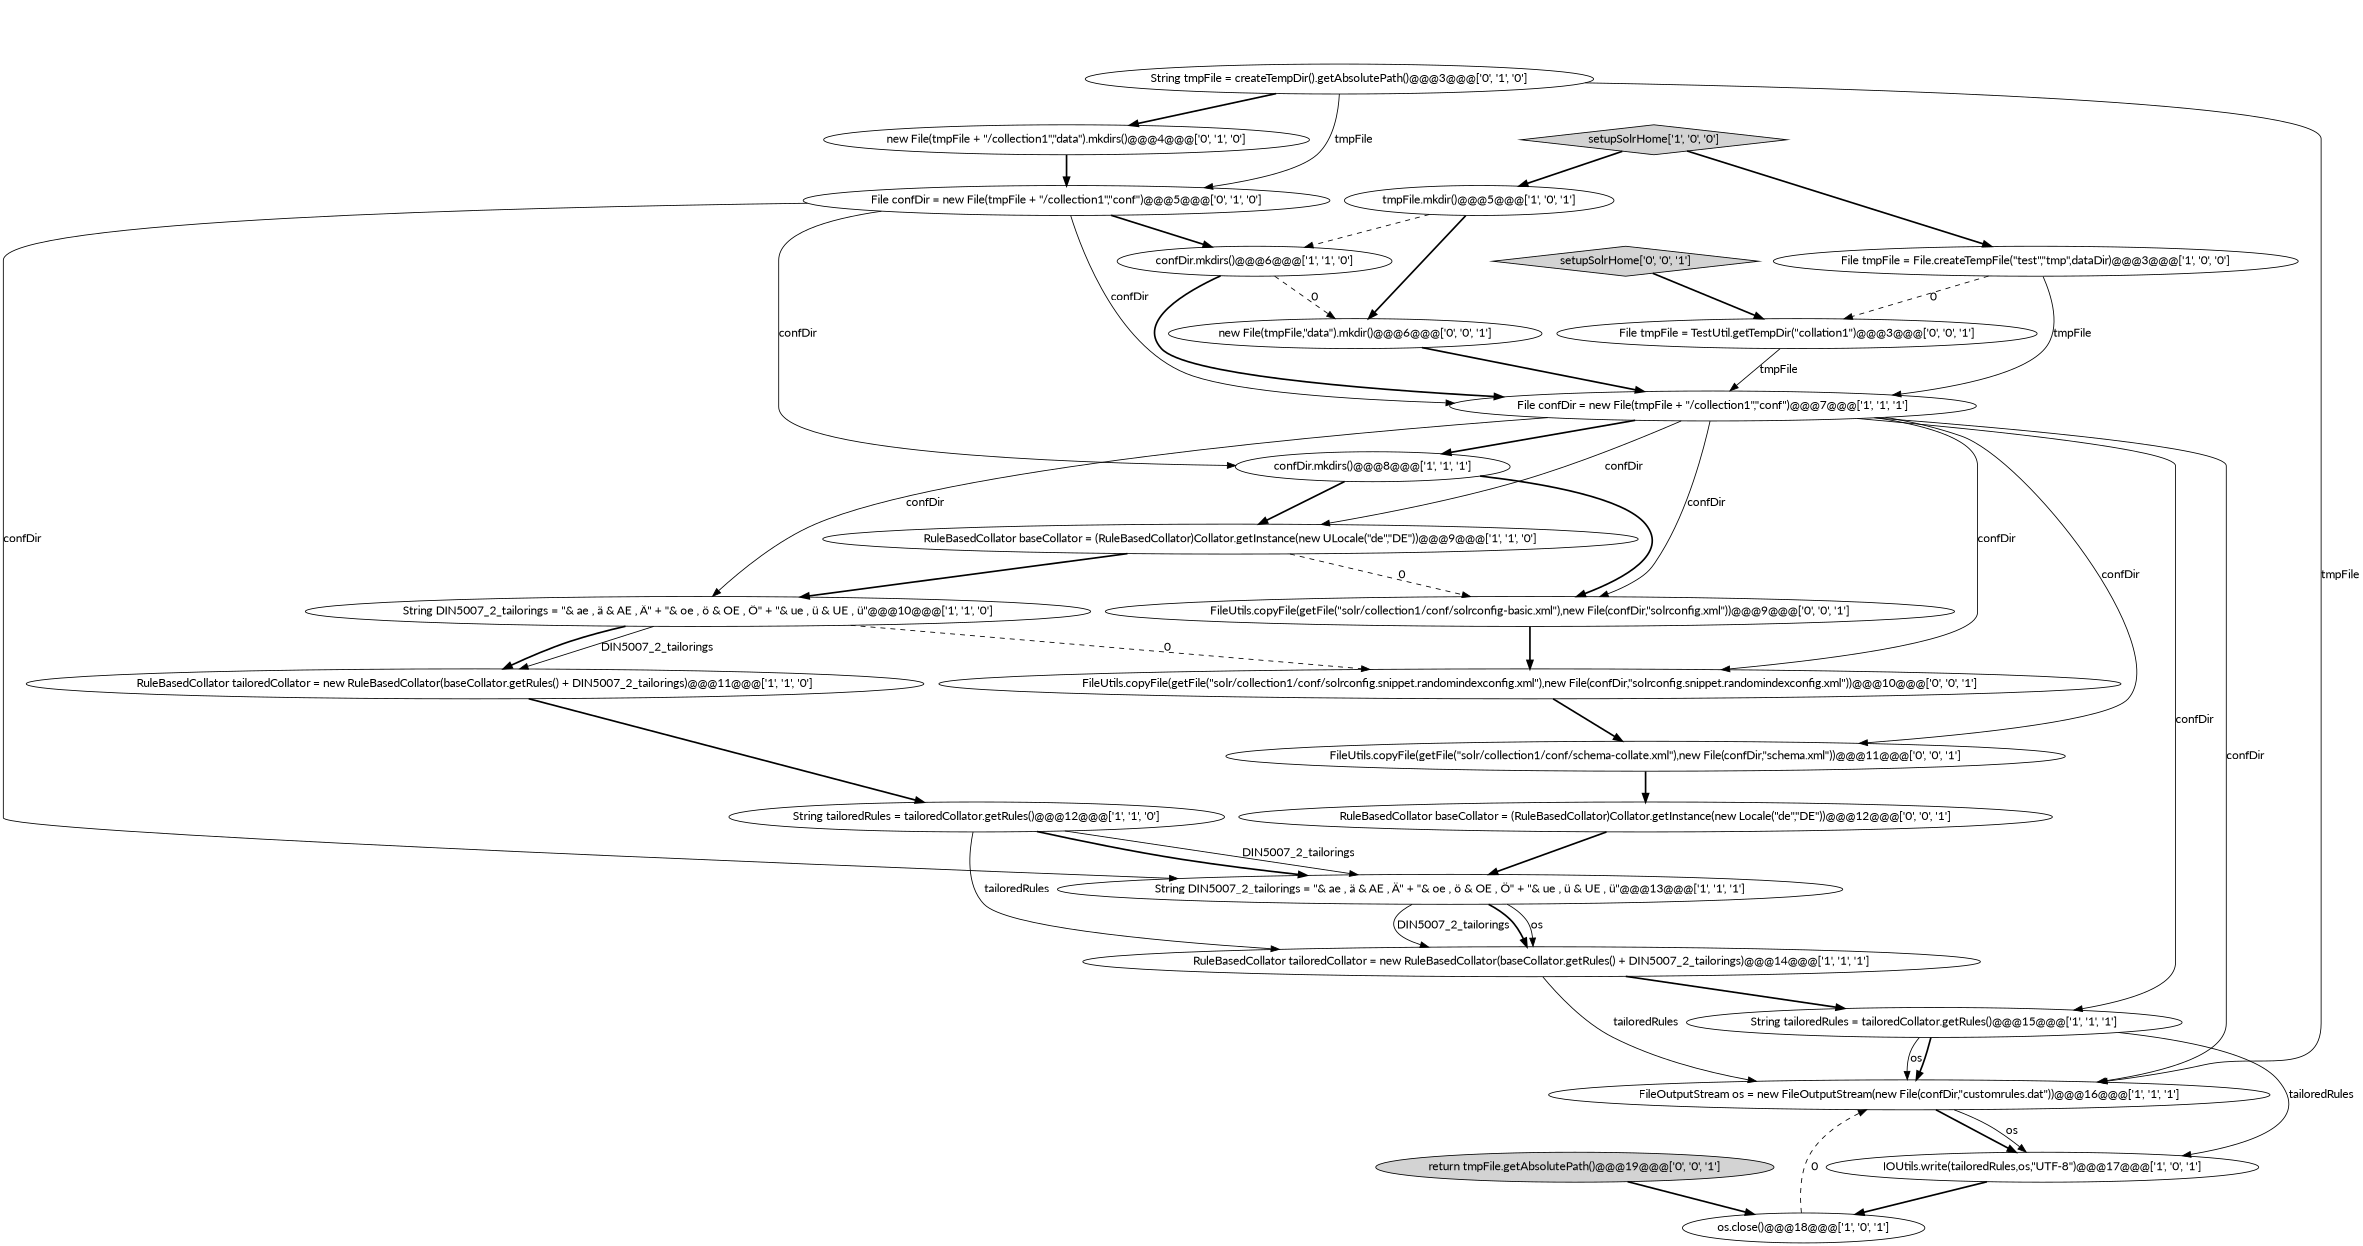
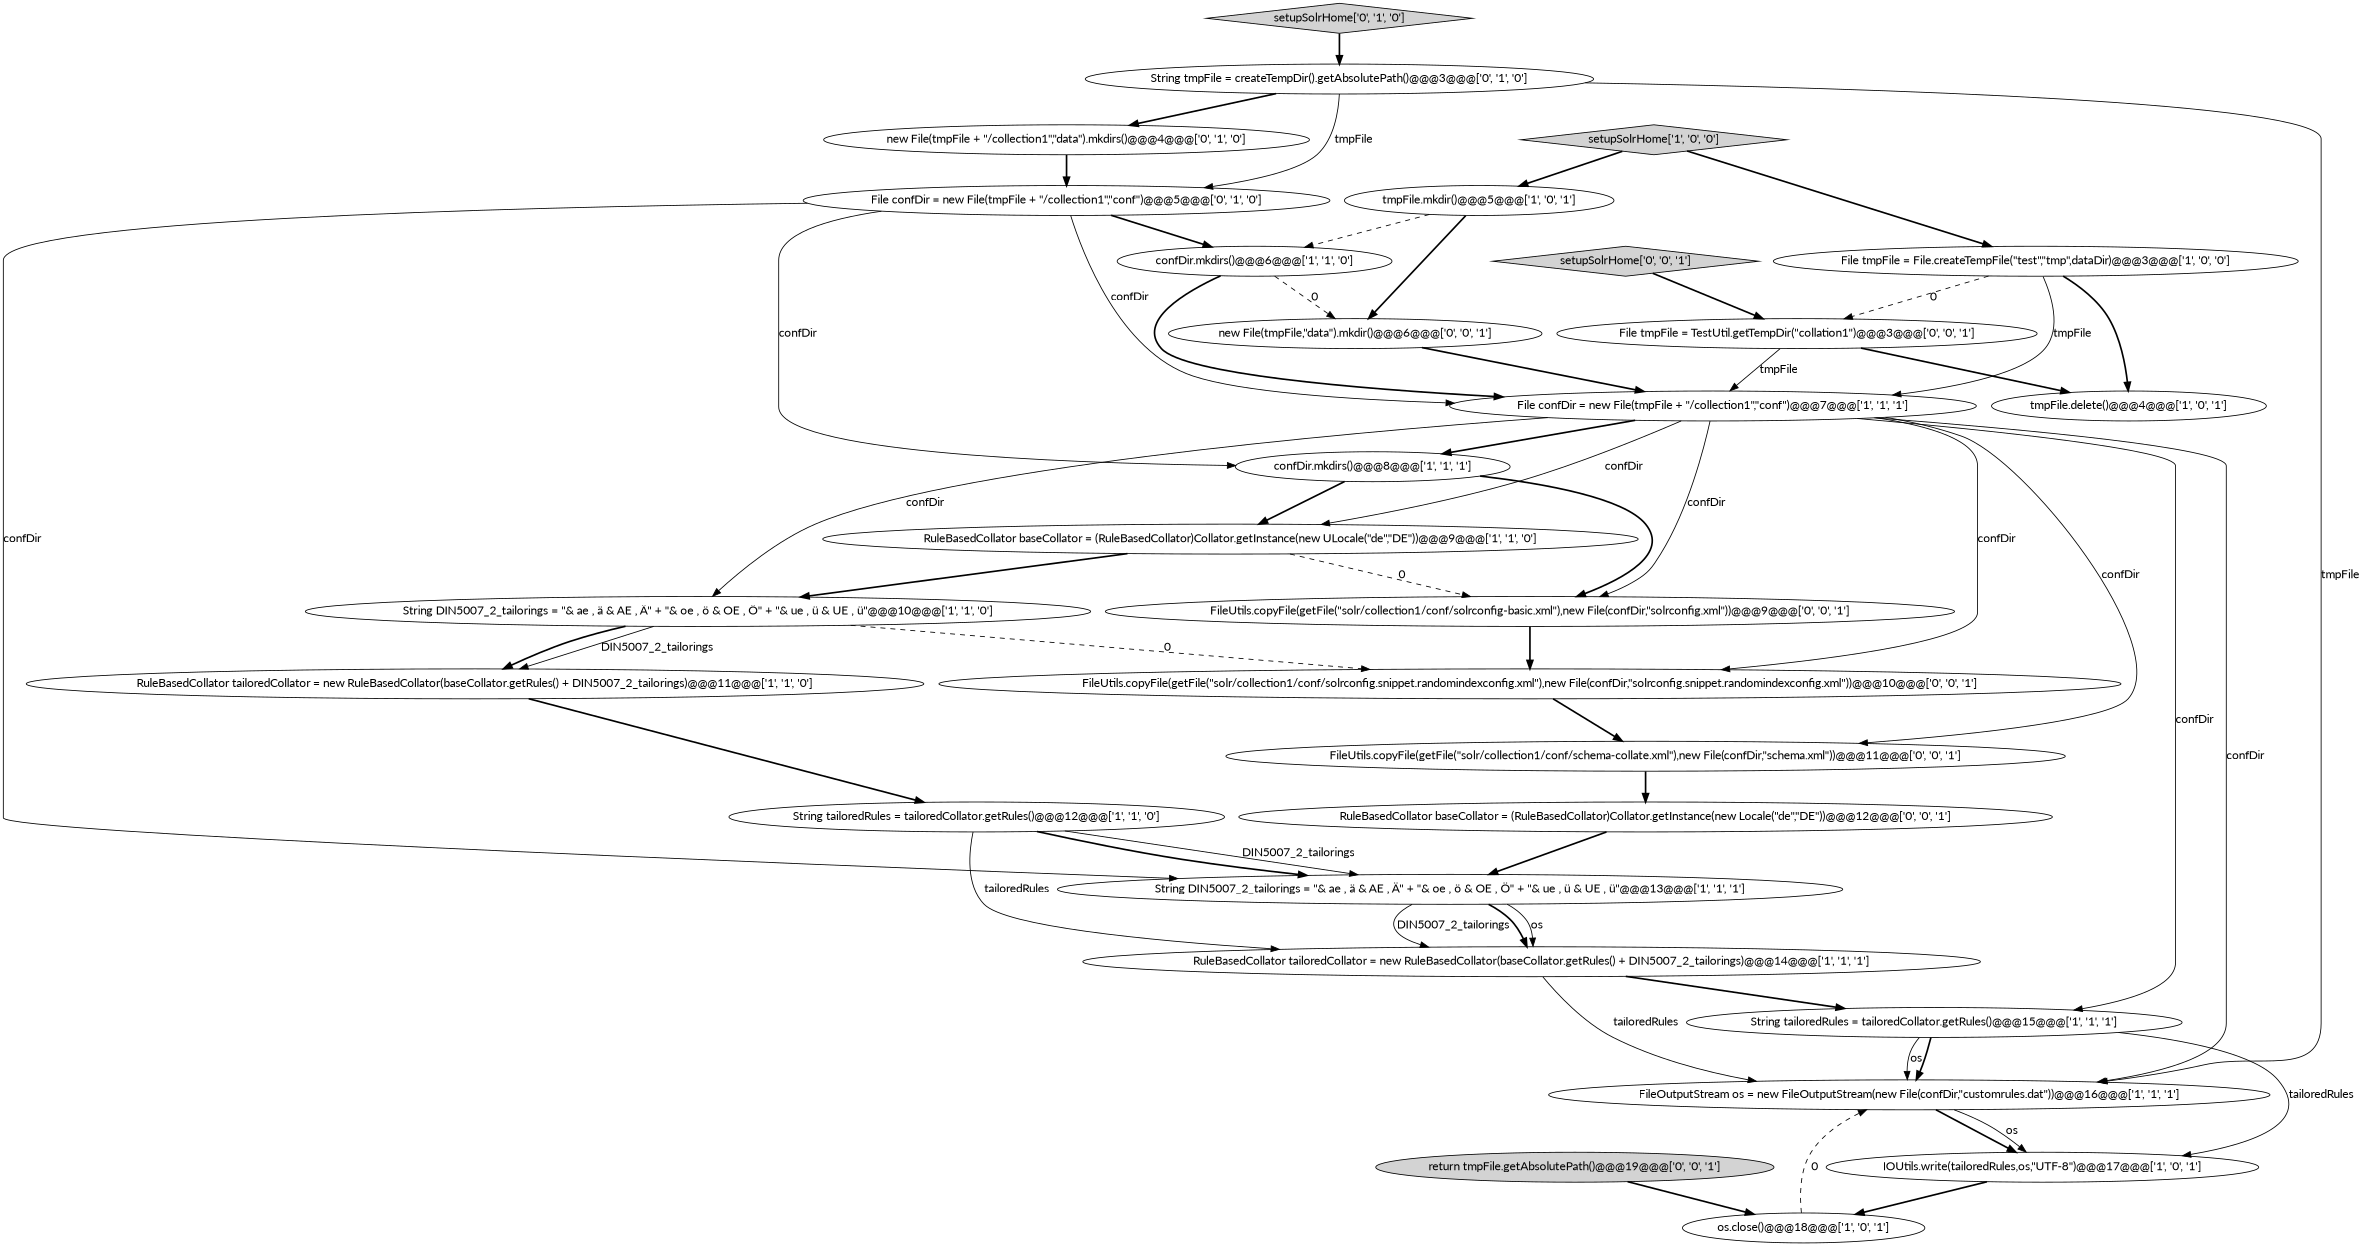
  digraph {
    fontname=Lato
    node [fillcolor=white fontname=Lato shape=ellipse style=filled]
    edge [fontname=Lato style=bold]
    n1 [label="tmpFile.mkdir()@@@5@@@['1', '0', '1']"]
    n2 [label="new File(tmpFile,\"data\").mkdir()@@@6@@@['0', '0', '1']"]
    n3 [label="confDir.mkdirs()@@@6@@@['1', '1', '0']"]
    n4 [label="File confDir = new File(tmpFile + \"/collection1\",\"conf\")@@@7@@@['1', '1', '1']"]
    n5 [label="FileUtils.copyFile(getFile(\"solr/collection1/conf/schema-collate.xml\"),new File(confDir,\"schema.xml\"))@@@11@@@['0', '0', '1']"]
    n6 [label="RuleBasedCollator baseCollator = (RuleBasedCollator)Collator.getInstance(new Locale(\"de\",\"DE\"))@@@12@@@['0', '0', '1']"]
    n7 [label="String DIN5007_2_tailorings = \"& ae , ä & AE , Ä\" + \"& oe , ö & OE , Ö\" + \"& ue , ü & UE , ü\"@@@13@@@['1', '1', '1']"]
+   n8 [label="tmpFile.delete()@@@4@@@['1', '0', '1']"]
    n9 [label="String tailoredRules = tailoredCollator.getRules()@@@15@@@['1', '1', '1']"]
    n10 [label="FileOutputStream os = new FileOutputStream(new File(confDir,\"customrules.dat\"))@@@16@@@['1', '1', '1']"]
    n11 [label="confDir.mkdirs()@@@8@@@['1', '1', '1']"]
    n12 [label="FileUtils.copyFile(getFile(\"solr/collection1/conf/solrconfig-basic.xml\"),new File(confDir,\"solrconfig.xml\"))@@@9@@@['0', '0', '1']"]
    n13 [label="RuleBasedCollator baseCollator = (RuleBasedCollator)Collator.getInstance(new ULocale(\"de\",\"DE\"))@@@9@@@['1', '1', '0']"]
    n14 [label="FileUtils.copyFile(getFile(\"solr/collection1/conf/solrconfig.snippet.randomindexconfig.xml\"),new File(confDir,\"solrconfig.snippet.randomindexconfig.xml\"))@@@10@@@['0', '0', '1']"]
    n15 [label="String DIN5007_2_tailorings = \"& ae , ä & AE , Ä\" + \"& oe , ö & OE , Ö\" + \"& ue , ü & UE , ü\"@@@10@@@['1', '1', '0']"]
    n16 [label="RuleBasedCollator tailoredCollator = new RuleBasedCollator(baseCollator.getRules() + DIN5007_2_tailorings)@@@14@@@['1', '1', '1']"]
    n17 [label="IOUtils.write(tailoredRules,os,\"UTF-8\")@@@17@@@['1', '0', '1']"]
    n18 [label="String tailoredRules = tailoredCollator.getRules()@@@12@@@['1', '1', '0']"]
    n19 [fillcolor=lightgray label="setupSolrHome['1', '0', '0']" shape=diamond]
    n20 [label="File tmpFile = File.createTempFile(\"test\",\"tmp\",dataDir)@@@3@@@['1', '0', '0']"]
    n21 [label="File tmpFile = TestUtil.getTempDir(\"collation1\")@@@3@@@['0', '0', '1']"]
    n22 [label="new File(tmpFile + \"/collection1\",\"data\").mkdirs()@@@4@@@['0', '1', '0']"]
    n23 [label="File confDir = new File(tmpFile + \"/collection1\",\"conf\")@@@5@@@['0', '1', '0']"]
    n24 [fillcolor=lightgray label="setupSolrHome['0', '0', '1']" shape=diamond]
    n25 [label="os.close()@@@18@@@['1', '0', '1']"]
    n26 [fillcolor=lightgray label="return tmpFile.getAbsolutePath()@@@19@@@['0', '0', '1']"]
    n27 [label="String tmpFile = createTempDir().getAbsolutePath()@@@3@@@['0', '1', '0']"]
    n28 [label="RuleBasedCollator tailoredCollator = new RuleBasedCollator(baseCollator.getRules() + DIN5007_2_tailorings)@@@11@@@['1', '1', '0']"]
+   n29 [fillcolor=lightgray label="setupSolrHome['0', '1', '0']" shape=diamond]
    n1 -> n2
    n1 -> n3 [style=dashed]
    n2 -> n4
    n3 -> n2 [label=0 style=dashed]
    n3 -> n4
    n4 -> n5 [label=confDir style=solid]
    n4 -> n9 [label=confDir style=solid]
    n4 -> n10 [label=confDir style=solid]
    n4 -> n11
    n4 -> n12 [label=confDir style=solid]
    n4 -> n13 [label=confDir style=solid]
    n4 -> n14 [label=confDir style=solid]
    n4 -> n15 [label=confDir style=solid]
    n5 -> n6
    n6 -> n7
    n7 -> n16 [label=DIN5007_2_tailorings style=solid]
    n7 -> n16
    n7 -> n16 [label=os style=solid]
    n9 -> n10 [label=os style=solid]
    n9 -> n10
    n9 -> n17 [label=tailoredRules style=solid]
    n10 -> n17
    n10 -> n17 [label=os style=solid]
    n11 -> n12
    n11 -> n13
    n12 -> n14
    n13 -> n12 [label=0 style=dashed]
    n13 -> n15
    n14 -> n5
    n15 -> n14 [label=0 style=dashed]
    n15 -> n28 [label=DIN5007_2_tailorings style=solid]
    n15 -> n28
    n16 -> n9
    n16 -> n10 [label=tailoredRules style=solid]
    n17 -> n25
    n18 -> n7 [label=DIN5007_2_tailorings style=solid]
    n18 -> n7
    n18 -> n16 [label=tailoredRules style=solid]
    n19 -> n1
    n19 -> n20
    n20 -> n4 [label=tmpFile style=solid]
+   n20 -> n8
    n20 -> n21 [label=0 style=dashed]
    n21 -> n4 [label=tmpFile style=solid]
+   n21 -> n8
    n22 -> n23
    n23 -> n3
    n23 -> n4 [label=confDir style=solid]
    n23 -> n7 [label=confDir style=solid]
    n23 -> n11 [label=confDir style=solid]
    n24 -> n21
    n25 -> n10 [label=0 style=dashed]
    n26 -> n25
    n27 -> n10 [label=tmpFile style=solid]
    n27 -> n22
    n27 -> n23 [label=tmpFile style=solid]
    n28 -> n18
+   n29 -> n27
  }
